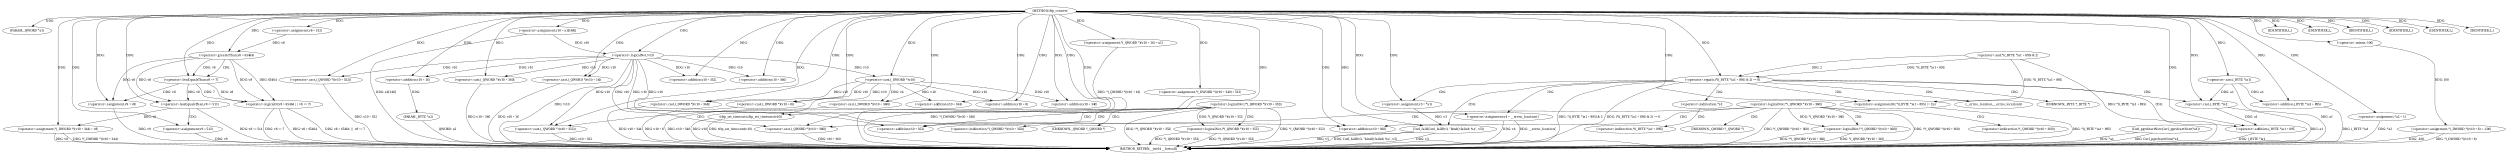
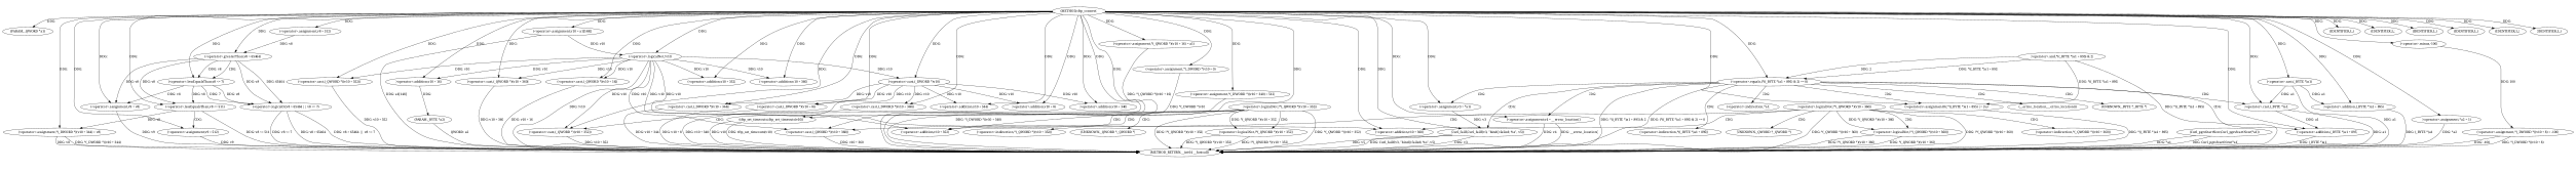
  digraph {
    fontname="Noto Serif"
    node [fontname="Noto Serif"]
    edge [fontname="Noto Serif"]
    n1 [label="(METHOD,tftp_connect)"]
    n2 [label="(PARAM,_QWORD *a1)"]
    n3 [label="(<operator>.assignment,v8 = 512)"]
    n4 [label="(<operator>.assignment,v10 = a1[148])"]
    n5 [label="(<operator>.logicalNot,!v10)"]
    n6 [label="(IDENTIFIER,L,)"]
    n7 [label="(<operator>.greaterThan,v8 > 65464)"]
    n8 [label="(<operator>.lessEqualsThan,v8 <= 7)"]
    n9 [label="(IDENTIFIER,L,)"]
    n10 [label="(<operator>.assignment,v9 = v8)"]
    n11 [label="(<operator>.lessEqualsThan,v8 <= 511)"]
    n12 [label="(<operator>.assignment,v9 = 512)"]
    n13 [label="(<operator>.cast,(_QWORD *)(v10 + 352))"]
    n14 [label="(<operator>.addition,v10 + 352)"]
    n15 [label="(<operator>.cast,(_QWORD *)(v10 + 352))"]
    n16 [label="(<operator>.addition,v10 + 352)"]
    n17 [label="(IDENTIFIER,L,)"]
    n18 [label="(<operator>.cast,(_QWORD *)(v10 + 360))"]
    n19 [label="(<operator>.addition,v10 + 360)"]
    n20 [label="(<operator>.cast,(_QWORD *)(v10 + 360))"]
    n21 [label="(<operator>.addition,v10 + 360)"]
    n22 [label="(IDENTIFIER,L,)"]
    n23 [label="(<operator>.assignment,*(_QWORD *)(v10 + 16) = a1)"]
    n24 [label="(<operator>.cast,(_QWORD *)(v10 + 16))"]
    n25 [label="(<operator>.addition,v10 + 16)"]
+   n26 [label="(<operator>.assignment,*(_DWORD *)v10 = 0)"]
    n27 [label="(<operator>.cast,(_DWORD *)v10)"]
    n28 [label="(<operator>.cast,(_DWORD *)(v10 + 8))"]
    n29 [label="(<operator>.addition,v10 + 8)"]
    n30 [label="(<operator>.minus,-100)"]
    n31 [label="(<operator>.assignment,*(_DWORD *)(v10 + 340) = 512)"]
    n32 [label="(<operator>.cast,(_DWORD *)(v10 + 340))"]
    n33 [label="(<operator>.addition,v10 + 340)"]
    n34 [label="(<operator>.assignment,*(_DWORD *)(v10 + 344) = v8)"]
    n35 [label="(<operator>.cast,(_DWORD *)(v10 + 344))"]
    n36 [label="(<operator>.addition,v10 + 344)"]
    n37 [label="(tftp_set_timeouts,tftp_set_timeouts(v10))"]
    n38 [label="(<operator>.equals,(*((_BYTE *)a1 + 895) & 2) == 0)"]
    n39 [label="(<operator>.addition,(_BYTE *)a1 + 895)"]
    n40 [label="(<operator>.cast,(_BYTE *)a1)"]
    n41 [label="(<operator>.assignment,v3 = *a1)"]
    n42 [label="(<operator>.assignment,v4 = __errno_location())"]
    n43 [label="(Curl_failf,Curl_failf(v3, \"bind() failed; %s\", v5))"]
    n44 [label="(IDENTIFIER,L,)"]
    n45 [label="(<operators>.assignmentOr,*((_BYTE *)a1 + 895) |= 2u)"]
    n46 [label="(<operator>.addition,(_BYTE *)a1 + 895)"]
    n47 [label="(<operator>.cast,(_BYTE *)a1)"]
    n48 [label="(<operator>.assignment,*a2 = 1)"]
    n49 [label="(IDENTIFIER,L,)"]
    n50 [label="(PARAM,_BYTE *a2)"]
    n51 [label="(METHOD_RETURN,__int64 __fastcall)"]
    n52 [label="(<operator>.logicalOr,v8 > 65464 || v8 <= 7)"]
    n53 [label="(<operator>.assignment,*(_DWORD *)(v10 + 8) = -100)"]
    n54 [label="(<operator>.indirection,*a1)"]
    n55 [label="(__errno_location,__errno_location())"]
    n56 [label="(<operator>.indirection,*((_BYTE *)a1 + 895))"]
    n57 [label="(UNKNOWN,_BYTE *,_BYTE *)"]
    n58 [label="(<operator>.and,*((_BYTE *)a1 + 895) & 2)"]
    n59 [label="(<operator>.logicalNot,!*(_QWORD *)(v10 + 352))"]
    n60 [label="(<operator>.logicalNot,!*(_QWORD *)(v10 + 352))"]
    n61 [label="(<operator>.indirection,*(_QWORD *)(v10 + 352))"]
    n62 [label="(UNKNOWN,_QWORD *,_QWORD *)"]
    n63 [label="(<operator>.logicalNot,!*(_QWORD *)(v10 + 360))"]
    n64 [label="(<operator>.logicalNot,!*(_QWORD *)(v10 + 360))"]
    n65 [label="(<operator>.indirection,*(_QWORD *)(v10 + 360))"]
    n66 [label="(UNKNOWN,_QWORD *,_QWORD *)"]
    n67 [label="(Curl_pgrsStartNow,Curl_pgrsStartNow(*a1))"]
    n1 -> n2 [label="DDG: "]
    n1 -> n3 [label="DDG: "]
    n1 -> n4 [label="DDG: "]
    n1 -> n5 [label="DDG: "]
    n1 -> n6 [label="DDG: "]
    n1 -> n7 [label="DDG: "]
    n1 -> n8 [label="DDG: "]
    n1 -> n9 [label="DDG: "]
    n1 -> n10 [label="DDG: "]
    n1 -> n11 [label="DDG: "]
    n1 -> n12 [label="DDG: "]
    n1 -> n13 [label="DDG: "]
    n1 -> n14 [label="DDG: "]
    n1 -> n15 [label="DDG: "]
    n1 -> n16 [label="DDG: "]
    n1 -> n17 [label="DDG: "]
    n1 -> n18 [label="DDG: "]
    n1 -> n19 [label="DDG: "]
    n1 -> n20 [label="DDG: "]
    n1 -> n21 [label="DDG: "]
    n1 -> n22 [label="DDG: "]
    n1 -> n23 [label="DDG: "]
    n1 -> n24 [label="DDG: "]
    n1 -> n25 [label="DDG: "]
+   n1 -> n26 [label="DDG: "]
    n1 -> n27 [label="DDG: "]
    n1 -> n28 [label="DDG: "]
    n1 -> n29 [label="DDG: "]
    n1 -> n30 [label="DDG: "]
    n1 -> n31 [label="DDG: "]
    n1 -> n32 [label="DDG: "]
    n1 -> n33 [label="DDG: "]
    n1 -> n34 [label="DDG: "]
    n1 -> n35 [label="DDG: "]
    n1 -> n36 [label="DDG: "]
    n1 -> n37 [label="DDG: "]
    n1 -> n38 [label="DDG: "]
    n1 -> n39 [label="DDG: "]
    n1 -> n40 [label="DDG: "]
    n1 -> n41 [label="DDG: "]
    n1 -> n42 [label="DDG: "]
    n1 -> n43 [label="DDG: "]
    n1 -> n44 [label="DDG: "]
    n1 -> n45 [label="DDG: "]
    n1 -> n46 [label="DDG: "]
    n1 -> n47 [label="DDG: "]
    n1 -> n48 [label="DDG: "]
    n1 -> n49 [label="DDG: "]
    n3 -> n7 [label="DDG: v8"]
    n4 -> n5 [label="DDG: v10"]
    n4 -> n51 [label="DDG: a1[148]"]
    n5 -> n13 [label="DDG: v10"]
    n5 -> n14 [label="DDG: v10"]
    n5 -> n15 [label="DDG: v10"]
    n5 -> n16 [label="DDG: v10"]
    n5 -> n18 [label="DDG: v10"]
    n5 -> n19 [label="DDG: v10"]
    n5 -> n20 [label="DDG: v10"]
    n5 -> n21 [label="DDG: v10"]
    n5 -> n24 [label="DDG: v10"]
    n5 -> n25 [label="DDG: v10"]
    n5 -> n27 [label="DDG: v10"]
    n5 -> n51 [label="DDG: !v10"]
    n7 -> n8 [label="DDG: v8"]
    n7 -> n8 [label="CDG: "]
    n7 -> n10 [label="DDG: v8"]
    n7 -> n11 [label="DDG: v8"]
    n7 -> n52 [label="DDG: v8"]
    n7 -> n52 [label="DDG: 65464"]
    n8 -> n10 [label="DDG: v8"]
    n8 -> n11 [label="DDG: v8"]
    n8 -> n52 [label="DDG: v8"]
    n8 -> n52 [label="DDG: 7"]
    n10 -> n51 [label="DDG: v9"]
    n11 -> n12 [label="CDG: "]
    n11 -> n34 [label="DDG: v8"]
    n11 -> n51 [label="DDG: v8 <= 511"]
    n12 -> n51 [label="DDG: v9"]
    n13 -> n51 [label="DDG: v10 + 352"]
    n15 -> n51 [label="DDG: v10 + 352"]
    n18 -> n51 [label="DDG: v10 + 360"]
    n20 -> n51 [label="DDG: v10 + 360"]
    n23 -> n51 [label="DDG: *(_QWORD *)(v10 + 16)"]
    n24 -> n51 [label="DDG: v10 + 16"]
    n25 -> n50 [label="DDG: "]
+   n26 -> n51 [label="DDG: *(_DWORD *)v10"]
    n27 -> n28 [label="DDG: v10"]
    n27 -> n29 [label="DDG: v10"]
-   n27 -> n32 [label="DDG: v4"]
+   n27 -> n32 [label="DDG: v10"]
    n27 -> n33 [label="DDG: v10"]
    n27 -> n35 [label="DDG: v10"]
    n27 -> n36 [label="DDG: v10"]
    n27 -> n37 [label="DDG: v10"]
    n28 -> n51 [label="DDG: v10 + 8"]
    n30 -> n53 [label="DDG: 100"]
    n31 -> n51 [label="DDG: *(_DWORD *)(v10 + 340)"]
    n32 -> n51 [label="DDG: v10 + 340"]
    n34 -> n51 [label="DDG: v8"]
    n34 -> n51 [label="DDG: *(_DWORD *)(v10 + 344)"]
    n35 -> n51 [label="DDG: v10 + 344"]
    n37 -> n51 [label="DDG: tftp_set_timeouts(v10)"]
    n37 -> n51 [label="DDG: v10"]
    n38 -> n41 [label="CDG: "]
    n38 -> n42 [label="CDG: "]
    n38 -> n43 [label="CDG: "]
    n38 -> n45 [label="CDG: "]
    n38 -> n46 [label="CDG: "]
    n38 -> n47 [label="CDG: "]
    n38 -> n51 [label="DDG: *((_BYTE *)a1 + 895) & 2"]
    n38 -> n51 [label="DDG: (*((_BYTE *)a1 + 895) & 2) == 0"]
    n38 -> n54 [label="CDG: "]
    n38 -> n55 [label="CDG: "]
-   n54 -> n56 [label="CDG: "]
+   n38 -> n56 [label="CDG: "]
    n38 -> n57 [label="CDG: "]
    n39 -> n51 [label="DDG: (_BYTE *)a1"]
    n40 -> n39 [label="DDG: a1"]
    n40 -> n47 [label="DDG: a1"]
    n40 -> n51 [label="DDG: a1"]
    n41 -> n43 [label="DDG: v3"]
    n42 -> n51 [label="DDG: __errno_location()"]
    n42 -> n51 [label="DDG: v4"]
    n43 -> n51 [label="DDG: v3"]
    n43 -> n51 [label="DDG: v5"]
    n43 -> n51 [label="DDG: Curl_failf(v3, \"bind() failed; %s\", v5)"]
    n45 -> n51 [label="DDG: *((_BYTE *)a1 + 895)"]
    n46 -> n51 [label="DDG: (_BYTE *)a1"]
    n47 -> n46 [label="DDG: a1"]
    n47 -> n51 [label="DDG: a1"]
    n48 -> n51 [label="DDG: *a2"]
    n50 -> n51 [label="QWORD: a2"]
    n52 -> n51 [label="DDG: v8 <= 7"]
    n52 -> n51 [label="DDG: v8 > 65464"]
    n52 -> n51 [label="DDG: v8 > 65464 || v8 <= 7"]
    n53 -> n51 [label="DDG: -100"]
    n53 -> n51 [label="DDG: *(_DWORD *)(v10 + 8)"]
    n58 -> n38 [label="DDG: *((_BYTE *)a1 + 895)"]
    n58 -> n38 [label="DDG: 2"]
    n58 -> n45 [label="DDG: *((_BYTE *)a1 + 895)"]
    n58 -> n51 [label="DDG: *((_BYTE *)a1 + 895)"]
    n59 -> n15 [label="CDG: "]
    n59 -> n16 [label="CDG: "]
    n59 -> n51 [label="DDG: !*(_QWORD *)(v10 + 352)"]
    n59 -> n51 [label="DDG: *(_QWORD *)(v10 + 352)"]
    n59 -> n60 [label="DDG: *(_QWORD *)(v10 + 352)"]
    n59 -> n60 [label="CDG: "]
    n59 -> n61 [label="CDG: "]
    n59 -> n62 [label="CDG: "]
    n60 -> n51 [label="DDG: !*(_QWORD *)(v10 + 352)"]
    n60 -> n51 [label="DDG: *(_QWORD *)(v10 + 352)"]
    n63 -> n20 [label="CDG: "]
    n63 -> n21 [label="CDG: "]
    n63 -> n51 [label="DDG: !*(_QWORD *)(v10 + 360)"]
    n63 -> n51 [label="DDG: *(_QWORD *)(v10 + 360)"]
    n63 -> n64 [label="DDG: *(_QWORD *)(v10 + 360)"]
    n63 -> n64 [label="CDG: "]
    n63 -> n65 [label="CDG: "]
    n63 -> n66 [label="CDG: "]
    n64 -> n51 [label="DDG: *(_QWORD *)(v10 + 360)"]
    n64 -> n51 [label="DDG: !*(_QWORD *)(v10 + 360)"]
    n67 -> n51 [label="DDG: Curl_pgrsStartNow(*a1)"]
    n67 -> n51 [label="DDG: *a1"]
  }
